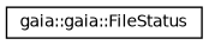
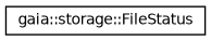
  digraph {
    rankdir=LR
-   n1 [color=black fillcolor=white fontname=Helvetica fontsize=10 height=0.2 label="gaia::gaia::FileStatus" shape=record style=filled width=0.4]
+   n1 [color=black fillcolor=white fontname=Helvetica fontsize=10 height=0.2 label="gaia::storage::FileStatus" shape=record style=filled width=0.4]
  }
